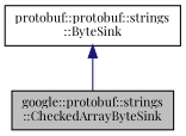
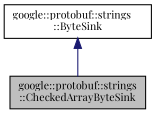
  digraph {
    fontname="Playfair Display"
    node [color=black fontname="Playfair Display" fontsize=10 shape=record style=filled]
    n1 [fillcolor=grey75 fontcolor=black height=0.2 label="google::protobuf::strings\l::CheckedArrayByteSink" width=0.4]
-   n2 [fillcolor=white height=0.2 label="protobuf::protobuf::strings\l::ByteSink" width=0.4]
+   n2 [fillcolor=white height=0.2 label="google::protobuf::strings\l::ByteSink" width=0.4]
    n2 -> n1 [color=midnightblue dir=back fontname="Playfair Display" fontsize=10 labelfontname=Helvetica labelfontsize=10 style=solid]
  }
